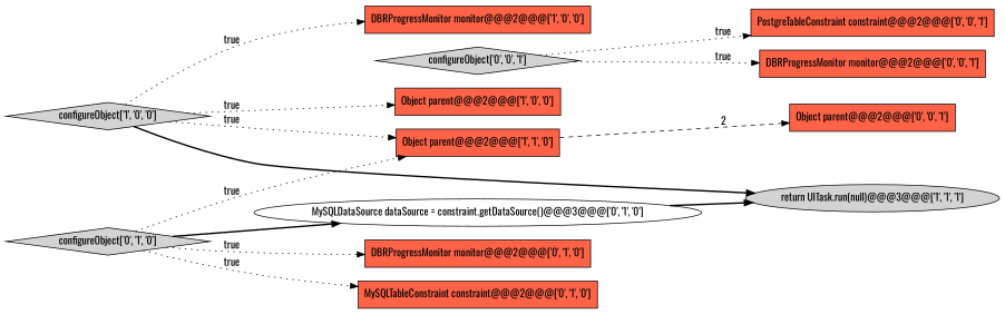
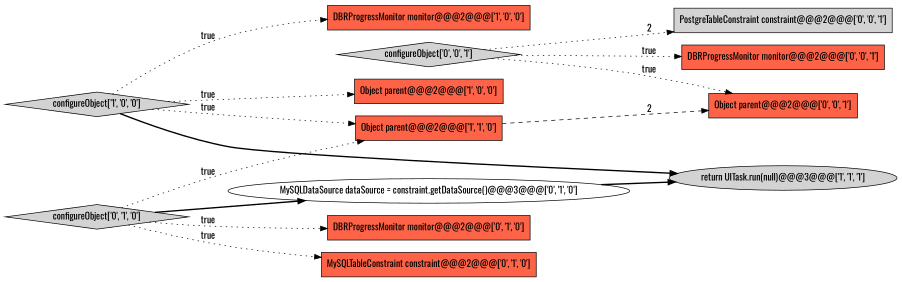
  digraph {
    fontname=Oswald
    rankdir=LR
    node [fillcolor=tomato fontname=Oswald shape=box style=filled]
    edge [fontname=Oswald style=dotted]
-   n1 [label="PostgreTableConstraint constraint@@@2@@@['0', '0', '1']"]
+   n1 [fillcolor=lightgray label="PostgreTableConstraint constraint@@@2@@@['0', '0', '1']"]
    n2 [label="DBRProgressMonitor monitor@@@2@@@['0', '1', '0']"]
    n3 [fillcolor=lightgray label="configureObject['1', '0', '0']" shape=diamond]
    n4 [label="Object parent@@@2@@@['1', '1', '0']"]
    n5 [label="DBRProgressMonitor monitor@@@2@@@['1', '0', '0']"]
    n6 [fillcolor=lightgray label="return UITask.run(null)@@@3@@@['1', '1', '1']" shape=ellipse]
    n7 [label="Object parent@@@2@@@['1', '0', '0']"]
    n8 [label="Object parent@@@2@@@['0', '0', '1']"]
    n9 [fillcolor=white label="MySQLDataSource dataSource = constraint.getDataSource()@@@3@@@['0', '1', '0']" shape=ellipse]
    n10 [fillcolor=lightgray label="configureObject['0', '1', '0']" shape=diamond]
    n11 [label="MySQLTableConstraint constraint@@@2@@@['0', '1', '0']"]
    n12 [fillcolor=lightgray label="configureObject['0', '0', '1']" shape=diamond]
    n13 [label="DBRProgressMonitor monitor@@@2@@@['0', '0', '1']"]
    n3 -> n4 [label=true]
    n3 -> n5 [label=true]
    n3 -> n6 [style=bold]
    n3 -> n7 [label=true]
    n4 -> n8 [label=2 style=dashed]
    n9 -> n6 [style=bold]
    n10 -> n2 [label=true]
    n10 -> n4 [label=true]
    n10 -> n9 [style=bold]
    n10 -> n11 [label=true]
-   n12 -> n1 [label=true]
+   n12 -> n1 [label=2]
+   n12 -> n8 [label=true]
    n12 -> n13 [label=true]
  }
